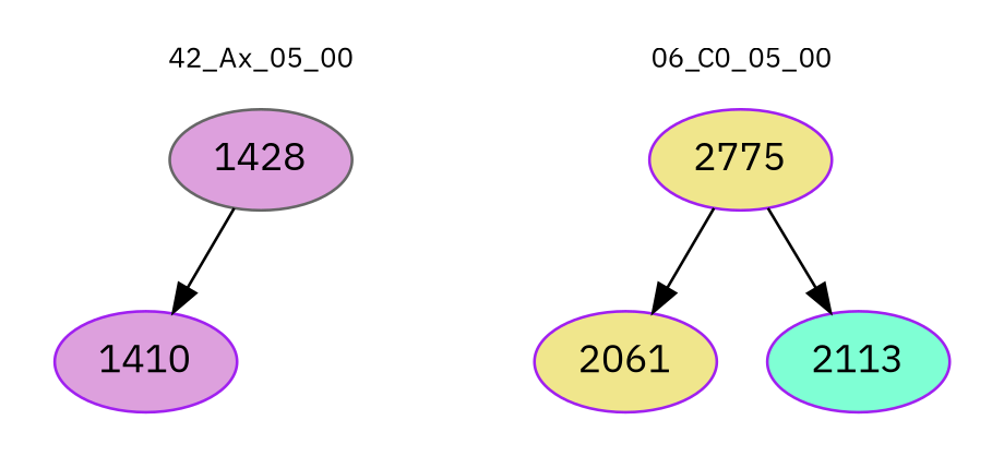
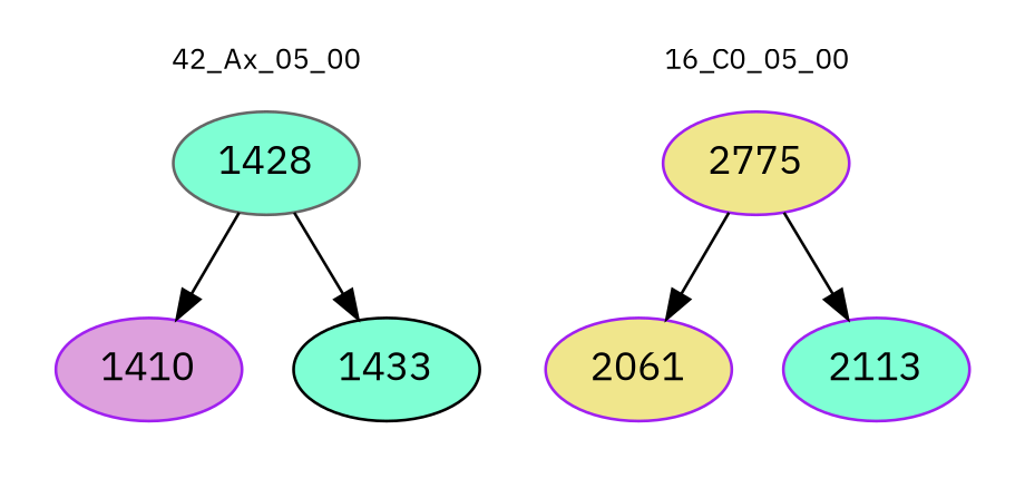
  digraph {
    fontname="IBM Plex Sans"
    node [color=purple fillcolor=plum fontname="IBM Plex Sans" style=filled]
    edge [color=black fontname="IBM Plex Sans"]
-   n1 [color=gray40 label=1428]
+   n1 [color=gray40 fillcolor=aquamarine label=1428]
    n2 [label=1410]
+   n3 [color=black fillcolor=aquamarine label=1433]
    n4 [fillcolor=khaki label=2775]
    n5 [fillcolor=khaki label=2061]
    n6 [fillcolor=aquamarine label=2113]
    subgraph cluster_1 {
      color=white
      fontsize=10
      label="42_Ax_05_00"
      n1
      n2
+     n3
    }
    subgraph cluster_2 {
      color=white
      fontsize=10
-     label="06_C0_05_00"
+     label="16_C0_05_00"
      n4
      n5
      n6
    }
    n1 -> n2
+   n1 -> n3
    n4 -> n5
    n4 -> n6
  }
